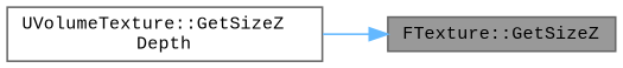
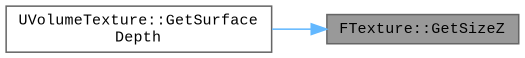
  digraph {
    rankdir=RL
    fontname="Liberation Mono"
    node [fontname="Liberation Mono" fontsize=10 shape=box style=filled]
    n1 [color=gray40 fillcolor=grey60 fontcolor=black height=0.2 label="FTexture::GetSizeZ" width=0.4]
-   n2 [color=grey40 fillcolor=white height=0.2 label="UVolumeTexture::GetSizeZ\lDepth" width=0.4]
+   n2 [color=grey40 fillcolor=white height=0.2 label="UVolumeTexture::GetSurface\lDepth" width=0.4]
    n1 -> n2 [color=steelblue1 dir=back fontname="Liberation Mono" fontsize=10 labelfontname=Helvetica labelfontsize=10 style=solid]
  }
